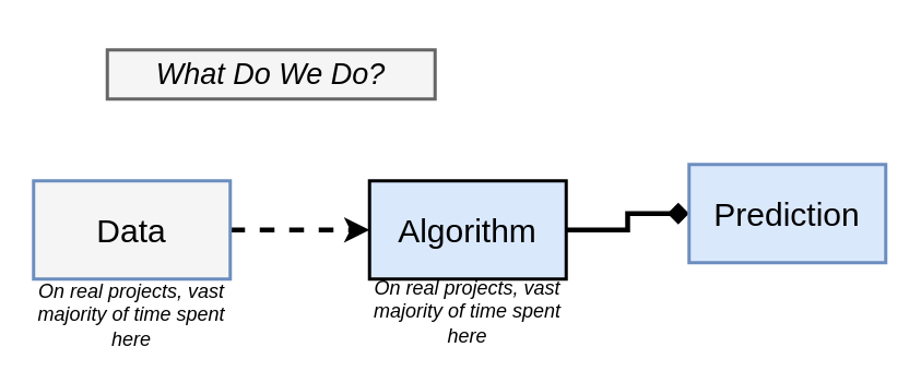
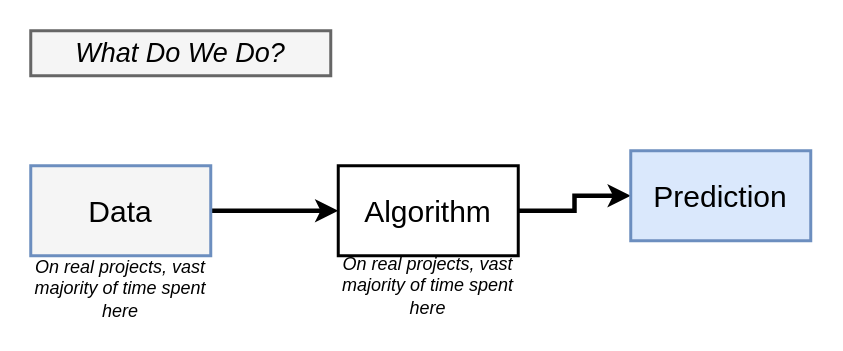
  <mxCell id="0" />
  <mxCell id="1" parent="0" />
- <mxCell id="2" style="edgeStyle=orthogonalEdgeStyle;rounded=0;html=1;exitX=1;exitY=0.5;jettySize=auto;orthogonalLoop=1;strokeWidth=3;fontSize=20;dashed=1;" edge="1" parent="1" source="3" target="5"><mxGeometry relative="1" as="geometry" /></mxCell>
+ <mxCell id="2" style="edgeStyle=orthogonalEdgeStyle;rounded=0;html=1;exitX=1;exitY=0.5;jettySize=auto;orthogonalLoop=1;strokeWidth=3;fontSize=20;" edge="1" parent="1" source="3" target="5"><mxGeometry relative="1" as="geometry" /></mxCell>
  <mxCell id="3" value="Data" style="rounded=0;whiteSpace=wrap;html=1;strokeWidth=2;fontSize=20;align=center;fillColor=#f5f5f5;strokeColor=#6c8ebf;" vertex="1" parent="1"><mxGeometry x="20" y="110" width="120" height="60" as="geometry" /></mxCell>
- <mxCell id="4" style="edgeStyle=orthogonalEdgeStyle;rounded=0;html=1;exitX=1;exitY=0.5;jettySize=auto;orthogonalLoop=1;strokeWidth=3;fontSize=20;endArrow=diamond;" edge="1" parent="1" source="5" target="6"><mxGeometry relative="1" as="geometry" /></mxCell>
- <mxCell id="5" value="Algorithm" style="rounded=0;whiteSpace=wrap;html=1;strokeWidth=2;fontSize=20;align=center;fillColor=#dae8fc;" vertex="1" parent="1"><mxGeometry x="225" y="110" width="120" height="60" as="geometry" /></mxCell>
+ <mxCell id="4" style="edgeStyle=orthogonalEdgeStyle;rounded=0;html=1;exitX=1;exitY=0.5;jettySize=auto;orthogonalLoop=1;strokeWidth=3;fontSize=20;" edge="1" parent="1" source="5" target="6"><mxGeometry relative="1" as="geometry" /></mxCell>
+ <mxCell id="5" value="Algorithm" style="rounded=0;whiteSpace=wrap;html=1;strokeWidth=2;fontSize=20;align=center;" vertex="1" parent="1"><mxGeometry x="225" y="110" width="120" height="60" as="geometry" /></mxCell>
  <mxCell id="6" value="Prediction" style="rounded=0;whiteSpace=wrap;html=1;strokeWidth=2;fontSize=20;align=center;fillColor=#dae8fc;strokeColor=#6c8ebf;" vertex="1" parent="1"><mxGeometry x="420" y="100" width="120" height="60" as="geometry" /></mxCell>
  <mxCell id="7" value="On real projects, vast majority of time spent here" style="text;html=1;strokeColor=none;fillColor=none;align=center;verticalAlign=middle;whiteSpace=wrap;rounded=0;fontSize=12;fontStyle=2" vertex="1" parent="1"><mxGeometry x="20" y="172" width="120" height="40" as="geometry" /></mxCell>
- <mxCell id="8" value="What Do We Do?" style="rounded=0;whiteSpace=wrap;html=1;strokeWidth=2;fontSize=18;align=center;fillColor=#f5f5f5;strokeColor=#666666;fontStyle=2" vertex="1" parent="1"><mxGeometry x="65" y="30" width="200" height="30" as="geometry" /></mxCell>
+ <mxCell id="8" value="What Do We Do?" style="rounded=0;whiteSpace=wrap;html=1;strokeWidth=2;fontSize=18;align=center;fillColor=#f5f5f5;strokeColor=#666666;fontStyle=2" vertex="1" parent="1"><mxGeometry x="20" y="20" width="200" height="30" as="geometry" /></mxCell>
  <mxCell id="9" value="On real projects, vast majority of time spent here" style="text;html=1;strokeColor=none;fillColor=none;align=center;verticalAlign=middle;whiteSpace=wrap;rounded=0;fontSize=12;fontStyle=2" vertex="1" parent="1"><mxGeometry x="225" y="170" width="120" height="40" as="geometry" /></mxCell>
